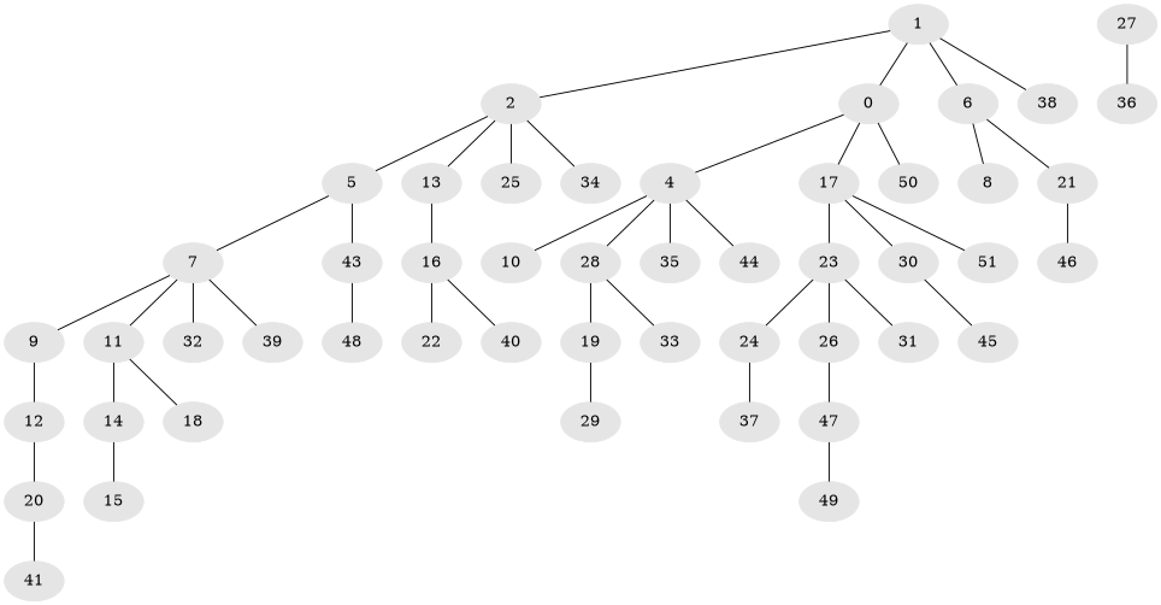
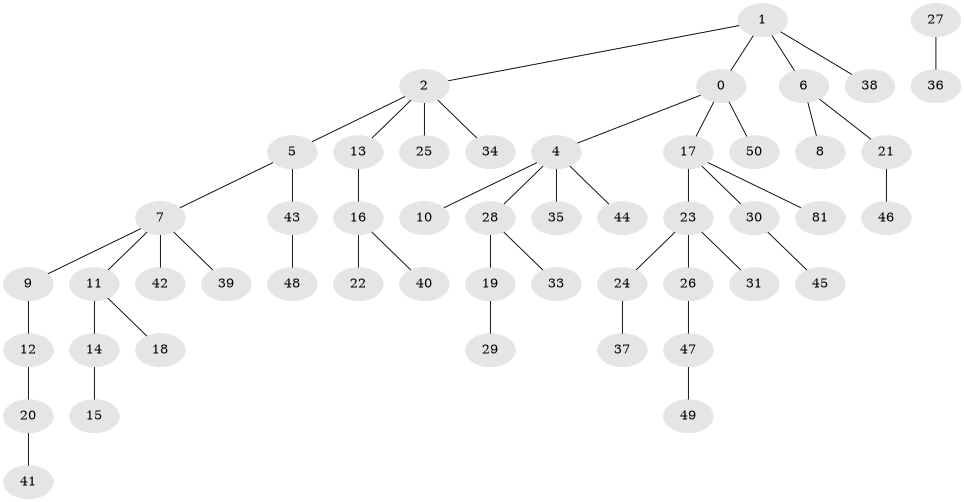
  graph {
    node [color=gray90 style=filled]
    1
    2
    n3 [label=0]
    6
    38
    5
    13
    25
    34
    4
    17
    50
    8
    21
    7
    43
    16
    10
    28
    35
    44
    23
    30
-   51
+   51 [label=81]
    19
    29
    33
    9
    11
-   32
+   32 [label=42]
    39
    48
    46
    12
    14
    18
    20
    27
    36
    15
    41
    22
    40
    24
    26
    31
    45
    37
    47
    49
    1 -- 2
    1 -- n3
    1 -- 6
    1 -- 38
    2 -- 5
    2 -- 13
    2 -- 25
    2 -- 34
    n3 -- 4
    n3 -- 17
    n3 -- 50
    6 -- 8
    6 -- 21
    5 -- 7
    5 -- 43
    13 -- 16
    4 -- 10
    4 -- 28
    4 -- 35
    4 -- 44
    17 -- 23
    17 -- 30
    17 -- 51
    21 -- 46
    7 -- 9
    7 -- 11
    7 -- 32
    7 -- 39
    43 -- 48
    16 -- 22
    16 -- 40
    28 -- 19
    28 -- 33
    23 -- 24
    23 -- 26
    23 -- 31
    30 -- 45
    19 -- 29
    9 -- 12
    11 -- 14
    11 -- 18
    12 -- 20
    14 -- 15
    20 -- 41
    27 -- 36
    24 -- 37
    26 -- 47
    47 -- 49
  }
